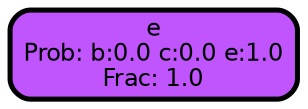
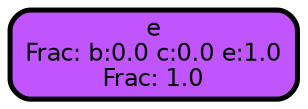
  graph {
    ranksep="0 equally"
    splines=straight
    rankdir=LR
-   n1 [color=black fillcolor="#c055fe" fontcolor=black fontname=helvetica label="e\nProb: b:0.0 c:0.0 e:1.0\nFrac: 1.0" penwidth=3 shape=box style="filled, rounded"]
+   n1 [color=black fillcolor="#c055fe" fontcolor=black fontname=helvetica label="e\nFrac: b:0.0 c:0.0 e:1.0\nFrac: 1.0" penwidth=3 shape=box style="filled, rounded"]
    subgraph sub_1 {
      rank=same
    }
  }
